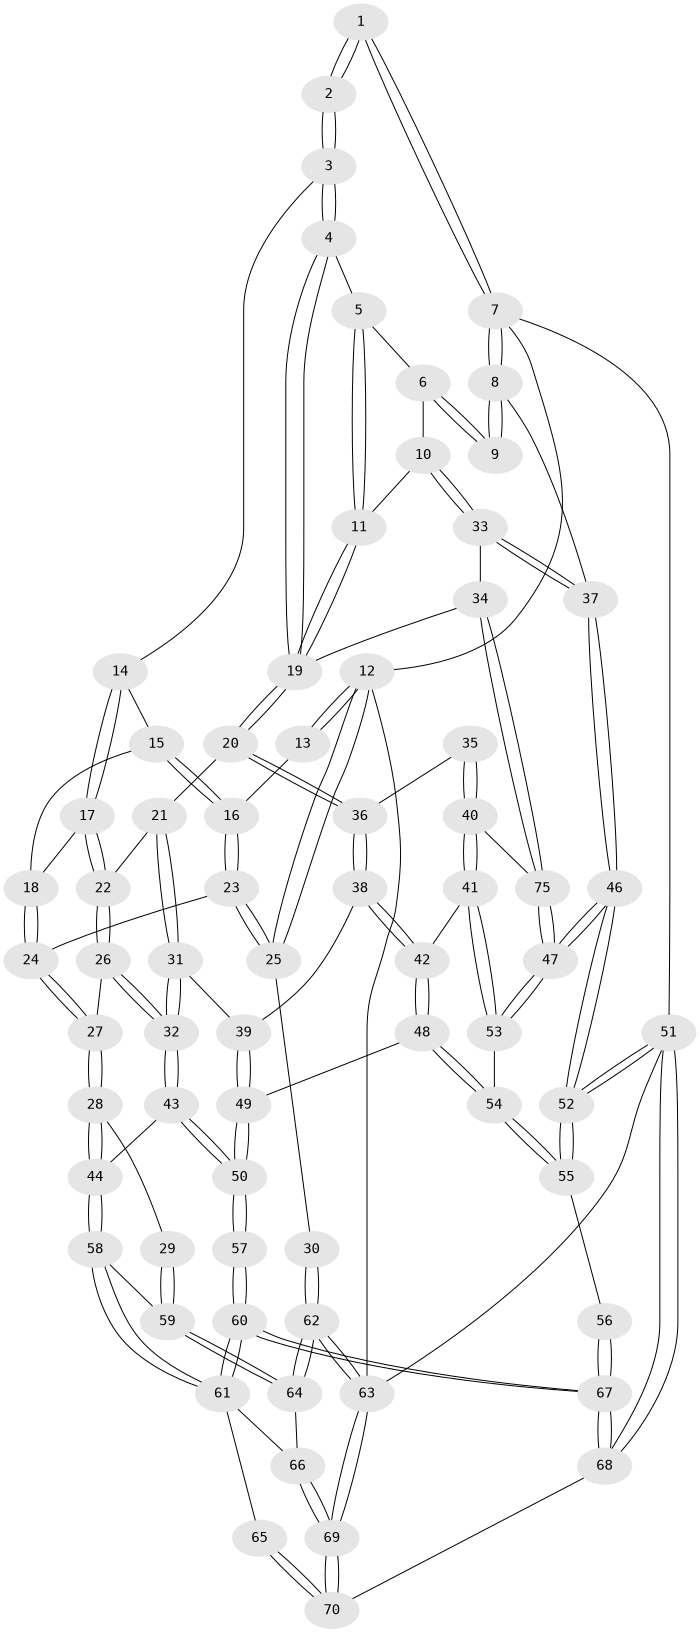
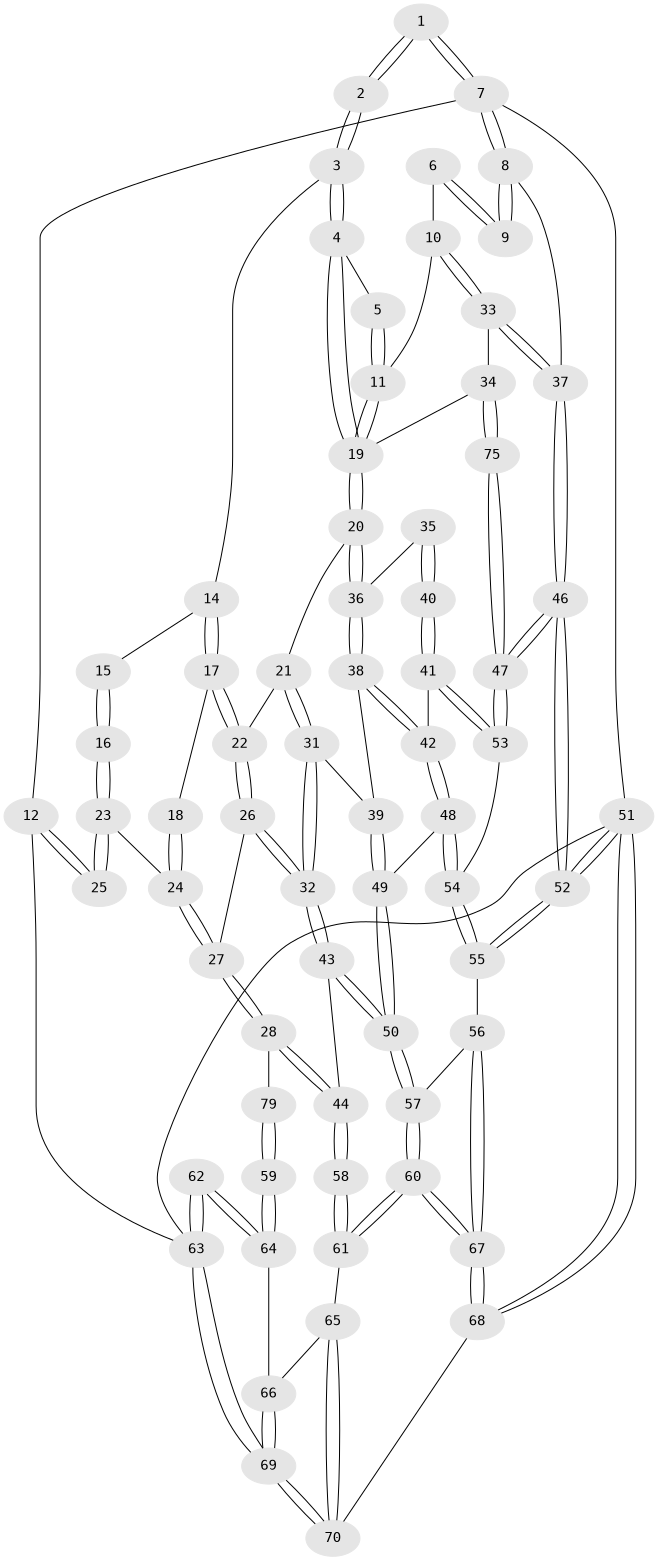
  graph {
    fontname="DejaVu Sans Mono"
    node [color=gray90 fontname="DejaVu Sans Mono" style=filled]
    edge [fontname="DejaVu Sans Mono"]
    1
    2
    7
    3
    8
    12
    51
    4
    14
    5
    19
    15
    17
    6
    11
    20
    9
    10
    37
-   13
    25
    63
    52
    68
    46
    33
    34
    16
-   30
    69
    23
    18
    22
    24
    26
    27
    21
    36
    31
    38
    32
    39
    28
    62
    43
-   29
+   29 [label=79]
    44
    59
    58
    64
    49
    50
    n53 [label=75]
    35
    40
    47
    41
    42
    48
    53
    54
    57
    61
    55
    60
    70
    56
    67
    65
    66
    1 -- 2
    1 -- 2
    1 -- 7
    1 -- 7
    2 -- 3
    2 -- 3
    7 -- 8
    7 -- 8
    7 -- 12
    7 -- 51
    3 -- 4
    3 -- 4
    3 -- 14
    8 -- 9
    8 -- 9
    8 -- 37
-   12 -- 13
-   12 -- 13
    12 -- 25
    12 -- 25
    12 -- 63
    51 -- 63
    51 -- 52
    51 -- 52
    51 -- 68
    51 -- 68
    4 -- 5
    4 -- 19
    4 -- 19
    14 -- 15
    14 -- 17
    14 -- 17
-   5 -- 6
    5 -- 11
    5 -- 11
    19 -- 20
    19 -- 20
    15 -- 16
    15 -- 16
-   15 -- 18
    17 -- 18
    17 -- 22
    17 -- 22
    6 -- 9
    6 -- 9
    6 -- 10
    11 -- 19
    11 -- 19
    20 -- 21
    20 -- 36
    20 -- 36
    10 -- 11
    10 -- 33
    10 -- 33
    37 -- 46
    37 -- 46
-   13 -- 16
-   25 -- 30
    63 -- 69
    63 -- 69
    52 -- 55
    52 -- 55
    68 -- 70
    46 -- 52
    46 -- 52
    46 -- 47
    46 -- 47
    33 -- 37
    33 -- 37
    33 -- 34
    34 -- 19
    34 -- n53
    34 -- n53
    16 -- 23
    16 -- 23
-   30 -- 62
-   30 -- 62
    69 -- 70
    69 -- 70
    23 -- 25
    23 -- 25
    23 -- 24
    18 -- 24
    18 -- 24
    22 -- 26
    22 -- 26
    24 -- 27
    24 -- 27
    26 -- 27
    26 -- 32
    26 -- 32
    27 -- 28
    27 -- 28
    21 -- 22
    21 -- 31
    21 -- 31
    36 -- 38
    36 -- 38
    31 -- 32
    31 -- 32
    31 -- 39
    38 -- 39
    38 -- 42
    38 -- 42
    32 -- 43
    32 -- 43
    39 -- 49
    39 -- 49
    28 -- 29
    28 -- 44
    28 -- 44
    62 -- 63
    62 -- 63
    62 -- 64
    62 -- 64
    43 -- 44
    43 -- 50
    43 -- 50
    29 -- 59
    29 -- 59
    44 -- 58
    44 -- 58
    59 -- 64
    59 -- 64
-   58 -- 59
    58 -- 61
    58 -- 61
    64 -- 66
    49 -- 50
    49 -- 50
    50 -- 57
    50 -- 57
    n53 -- 47
    n53 -- 47
    35 -- 36
    35 -- 40
    35 -- 40
-   40 -- n53
    40 -- 41
    40 -- 41
    47 -- 53
    47 -- 53
    41 -- 42
    41 -- 53
    41 -- 53
    42 -- 48
    42 -- 48
    48 -- 49
    48 -- 54
    48 -- 54
    53 -- 54
    54 -- 55
    54 -- 55
    57 -- 60
    57 -- 60
    61 -- 65
    55 -- 56
    60 -- 61
    60 -- 61
    60 -- 67
    60 -- 67
+   56 -- 57
    56 -- 67
    56 -- 67
    67 -- 68
    67 -- 68
    65 -- 70
    65 -- 70
-   61 -- 66
+   65 -- 66
    66 -- 69
    66 -- 69
  }
